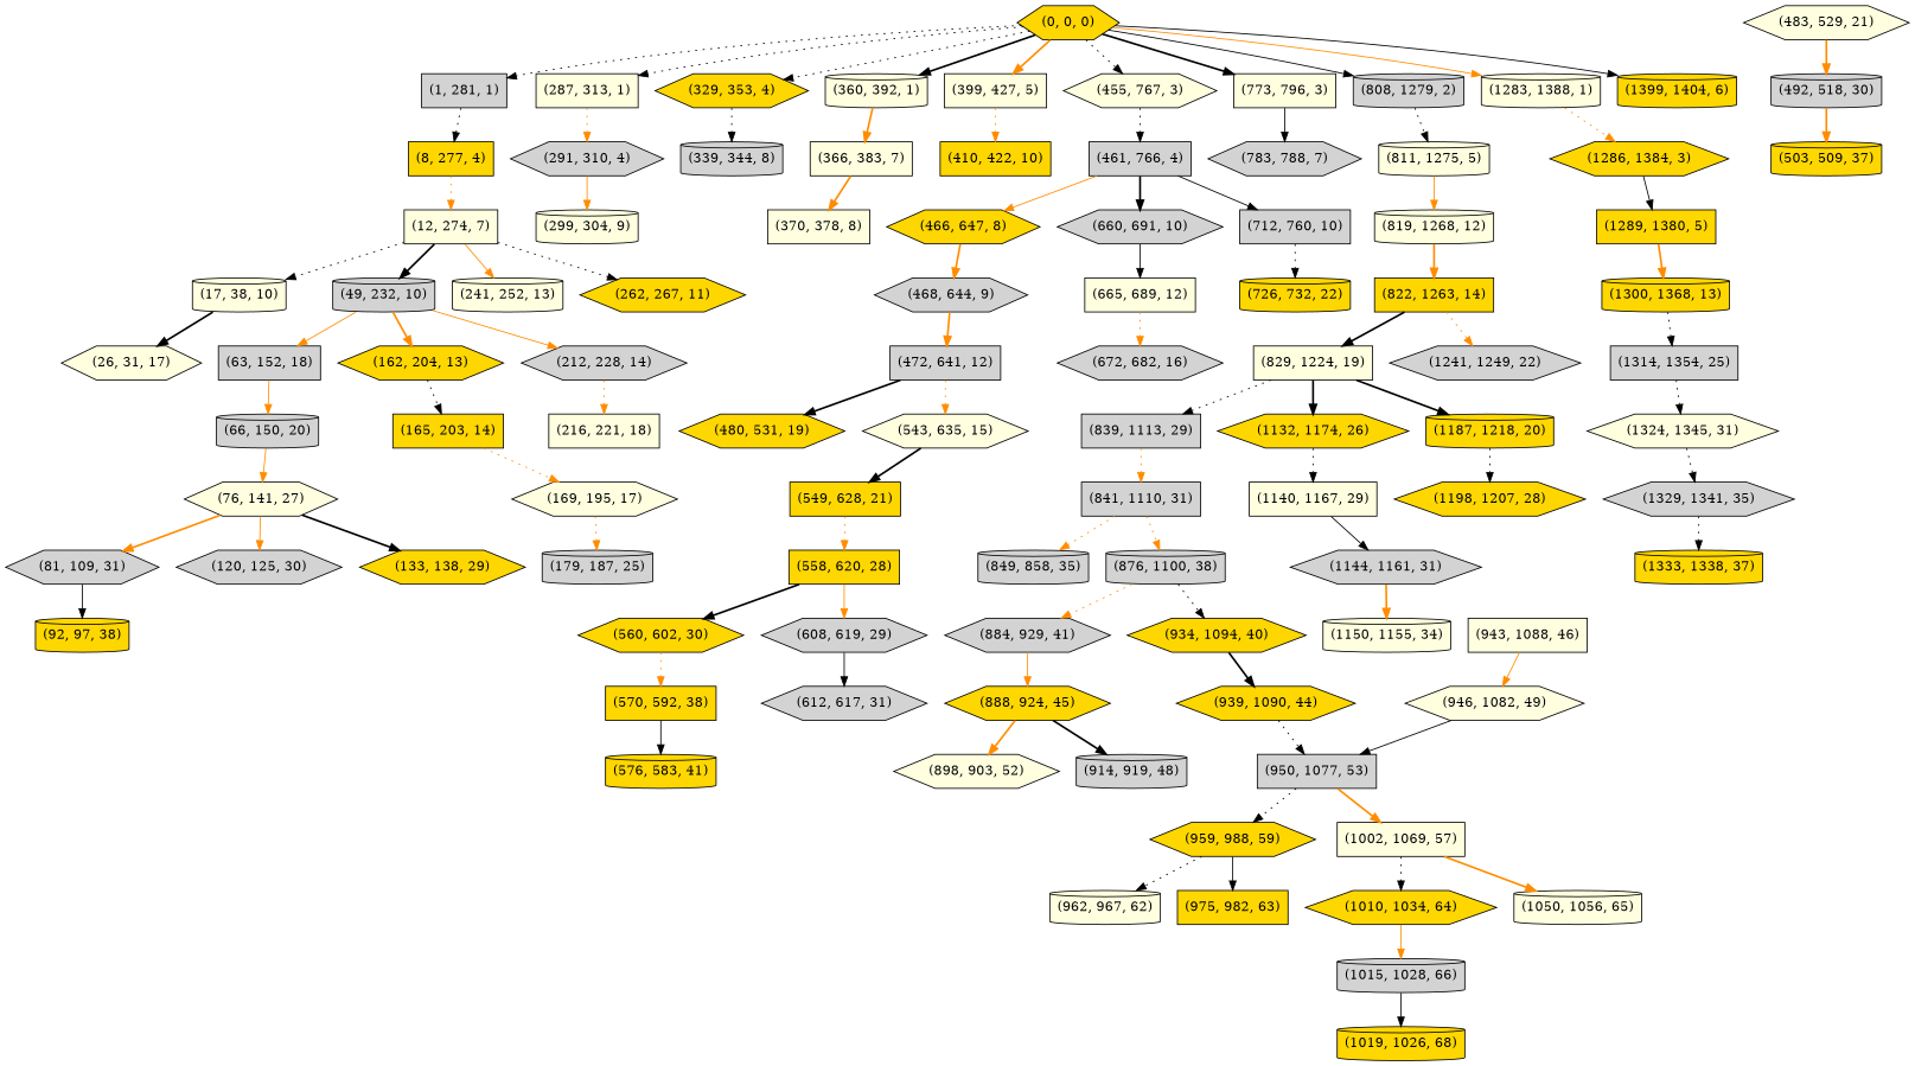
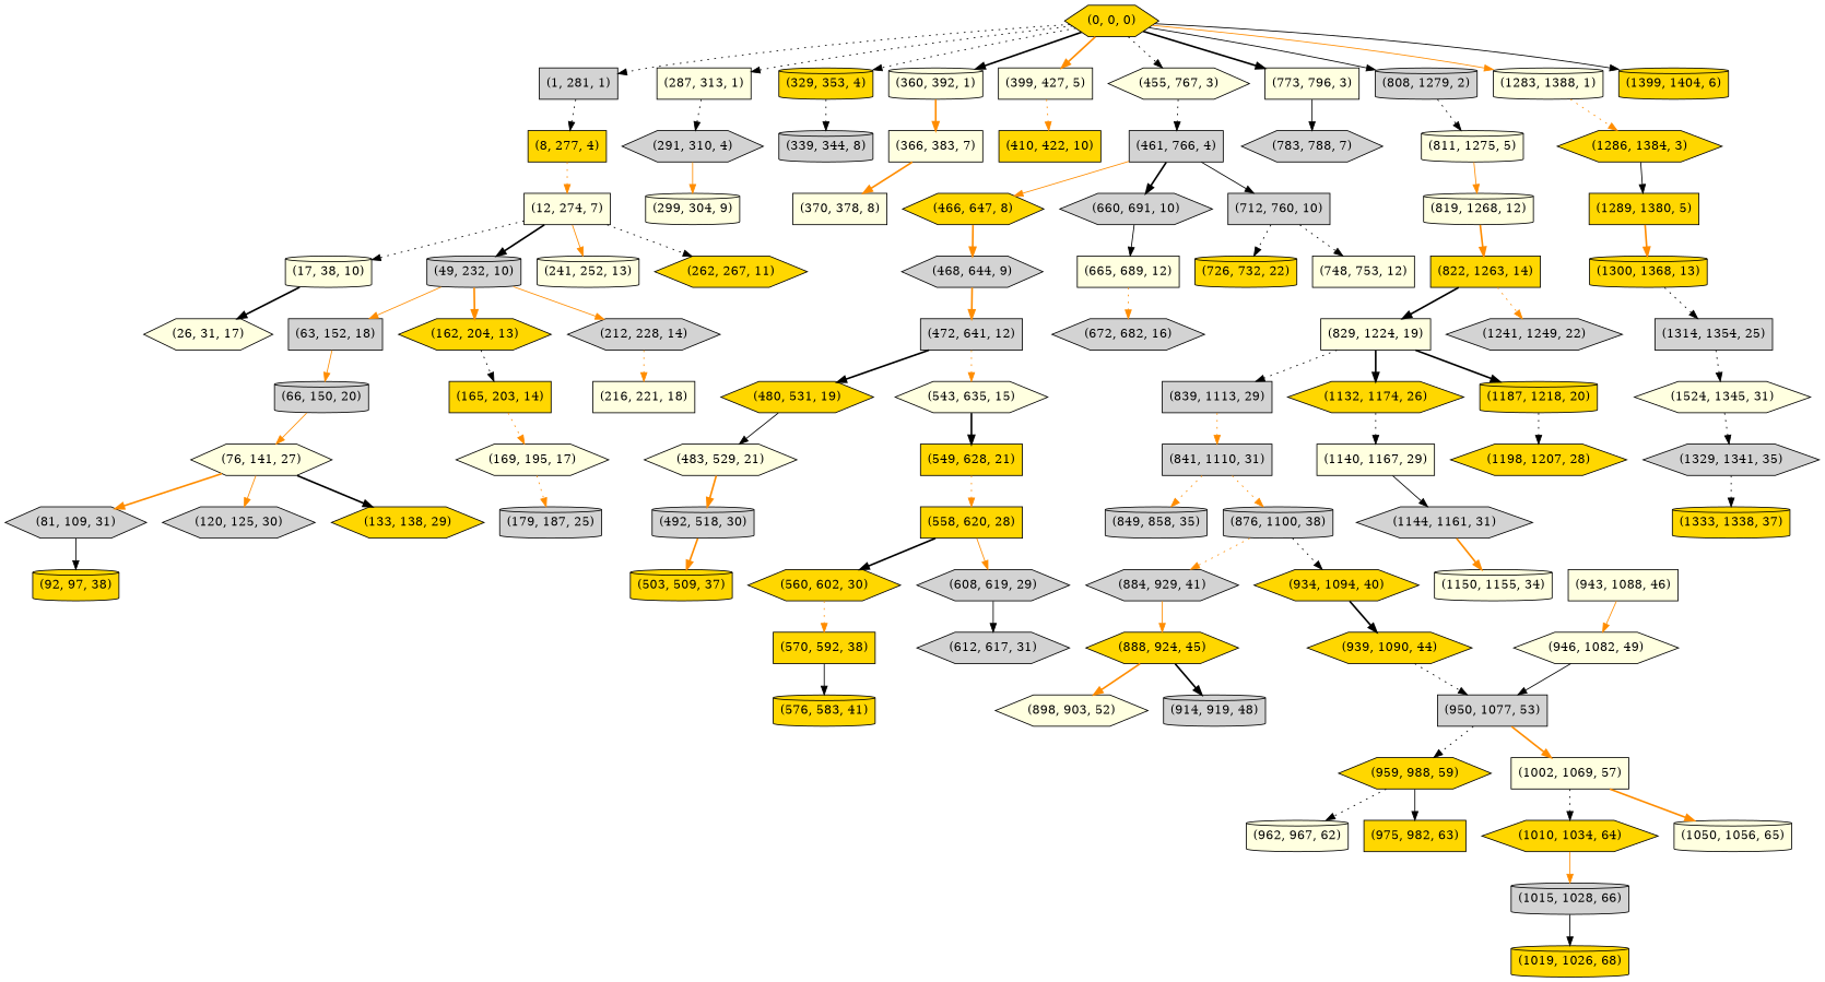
  digraph {
    node [fillcolor=gold shape=hexagon style=filled]
    edge [color=black style=dotted]
    "(1, 281, 1)" [fillcolor=lightgrey shape=box]
    "(0, 0, 0)"
    "(287, 313, 1)" [fillcolor=lightyellow shape=box]
-   "(329, 353, 4)"
+   "(329, 353, 4)" [shape=cylinder]
    "(360, 392, 1)" [fillcolor=lightyellow shape=cylinder]
    "(399, 427, 5)" [fillcolor=lightyellow shape=box]
    "(455, 767, 3)" [fillcolor=lightyellow]
    "(773, 796, 3)" [fillcolor=lightyellow shape=box]
    "(808, 1279, 2)" [fillcolor=lightgrey shape=cylinder]
    "(1283, 1388, 1)" [fillcolor=lightyellow shape=cylinder]
    "(1399, 1404, 6)" [shape=cylinder]
    "(8, 277, 4)" [shape=box]
    "(291, 310, 4)" [fillcolor=lightgrey]
    "(339, 344, 8)" [fillcolor=lightgrey shape=cylinder]
    "(366, 383, 7)" [fillcolor=lightyellow shape=box]
    "(410, 422, 10)" [shape=box]
    "(461, 766, 4)" [fillcolor=lightgrey shape=box]
    "(783, 788, 7)" [fillcolor=lightgrey]
    "(811, 1275, 5)" [fillcolor=lightyellow shape=cylinder]
    "(1286, 1384, 3)"
    "(12, 274, 7)" [fillcolor=lightyellow shape=box]
    "(17, 38, 10)" [fillcolor=lightyellow shape=cylinder]
    "(49, 232, 10)" [fillcolor=lightgrey shape=cylinder]
    "(241, 252, 13)" [fillcolor=lightyellow shape=cylinder]
    "(262, 267, 11)"
    "(26, 31, 17)" [fillcolor=lightyellow]
    "(63, 152, 18)" [fillcolor=lightgrey shape=box]
    "(162, 204, 13)"
    "(212, 228, 14)" [fillcolor=lightgrey]
    "(66, 150, 20)" [fillcolor=lightgrey shape=cylinder]
    "(165, 203, 14)" [shape=box]
    "(216, 221, 18)" [fillcolor=lightyellow shape=box]
    "(76, 141, 27)" [fillcolor=lightyellow]
    "(81, 109, 31)" [fillcolor=lightgrey]
    "(120, 125, 30)" [fillcolor=lightgrey]
    "(133, 138, 29)"
    "(92, 97, 38)" [shape=cylinder]
    "(169, 195, 17)" [fillcolor=lightyellow]
    "(179, 187, 25)" [fillcolor=lightgrey shape=cylinder]
    "(299, 304, 9)" [fillcolor=lightyellow shape=cylinder]
    "(370, 378, 8)" [fillcolor=lightyellow shape=box]
    "(466, 647, 8)"
    "(660, 691, 10)" [fillcolor=lightgrey]
    "(712, 760, 10)" [fillcolor=lightgrey shape=box]
    "(468, 644, 9)" [fillcolor=lightgrey]
    "(665, 689, 12)" [fillcolor=lightyellow shape=box]
    "(726, 732, 22)" [shape=cylinder]
+   "(748, 753, 12)" [fillcolor=lightyellow shape=box]
    "(472, 641, 12)" [fillcolor=lightgrey shape=box]
    "(480, 531, 19)"
    "(543, 635, 15)" [fillcolor=lightyellow]
    "(483, 529, 21)" [fillcolor=lightyellow]
    "(549, 628, 21)" [shape=box]
    "(492, 518, 30)" [fillcolor=lightgrey shape=cylinder]
    "(503, 509, 37)" [shape=cylinder]
    "(558, 620, 28)" [shape=box]
    "(560, 602, 30)"
    "(608, 619, 29)" [fillcolor=lightgrey]
    "(570, 592, 38)" [shape=box]
    "(612, 617, 31)" [fillcolor=lightgrey]
    "(576, 583, 41)" [shape=cylinder]
    "(672, 682, 16)" [fillcolor=lightgrey]
    "(819, 1268, 12)" [fillcolor=lightyellow shape=cylinder]
    "(822, 1263, 14)" [shape=box]
    "(829, 1224, 19)" [fillcolor=lightyellow shape=box]
    "(1241, 1249, 22)" [fillcolor=lightgrey]
    "(839, 1113, 29)" [fillcolor=lightgrey shape=box]
    "(1132, 1174, 26)"
    "(1187, 1218, 20)" [shape=cylinder]
    "(841, 1110, 31)" [fillcolor=lightgrey shape=box]
    "(1140, 1167, 29)" [fillcolor=lightyellow shape=box]
    "(1198, 1207, 28)"
    "(849, 858, 35)" [fillcolor=lightgrey shape=cylinder]
    "(876, 1100, 38)" [fillcolor=lightgrey shape=cylinder]
    "(884, 929, 41)" [fillcolor=lightgrey]
    "(934, 1094, 40)"
    "(888, 924, 45)"
    "(939, 1090, 44)"
    "(898, 903, 52)" [fillcolor=lightyellow]
    "(914, 919, 48)" [fillcolor=lightgrey shape=cylinder]
    "(950, 1077, 53)" [fillcolor=lightgrey shape=box]
    "(943, 1088, 46)" [fillcolor=lightyellow shape=box]
    "(946, 1082, 49)" [fillcolor=lightyellow]
    "(959, 988, 59)"
    "(1002, 1069, 57)" [fillcolor=lightyellow shape=box]
    "(962, 967, 62)" [fillcolor=lightyellow shape=cylinder]
    "(975, 982, 63)" [shape=box]
    "(1010, 1034, 64)"
    "(1050, 1056, 65)" [fillcolor=lightyellow shape=cylinder]
    "(1015, 1028, 66)" [fillcolor=lightgrey shape=cylinder]
    "(1019, 1026, 68)" [shape=cylinder]
    "(1144, 1161, 31)" [fillcolor=lightgrey]
    "(1150, 1155, 34)" [fillcolor=lightyellow shape=cylinder]
    "(1289, 1380, 5)" [shape=box]
    "(1300, 1368, 13)" [shape=cylinder]
    "(1314, 1354, 25)" [fillcolor=lightgrey shape=box]
-   "(1324, 1345, 31)" [fillcolor=lightyellow]
+   "(1324, 1345, 31)" [fillcolor=lightyellow label="(1524, 1345, 31)"]
    "(1329, 1341, 35)" [fillcolor=lightgrey]
    "(1333, 1338, 37)" [shape=cylinder]
    "(1, 281, 1)" -> "(8, 277, 4)"
    "(0, 0, 0)" -> "(1, 281, 1)"
    "(0, 0, 0)" -> "(287, 313, 1)"
    "(0, 0, 0)" -> "(329, 353, 4)"
    "(0, 0, 0)" -> "(360, 392, 1)" [style=bold]
    "(0, 0, 0)" -> "(399, 427, 5)" [color=darkorange style=bold]
    "(0, 0, 0)" -> "(455, 767, 3)"
    "(0, 0, 0)" -> "(773, 796, 3)" [style=bold]
    "(0, 0, 0)" -> "(808, 1279, 2)" [style=solid]
    "(0, 0, 0)" -> "(1283, 1388, 1)" [color=darkorange style=solid]
    "(0, 0, 0)" -> "(1399, 1404, 6)" [style=solid]
-   "(287, 313, 1)" -> "(291, 310, 4)" [color=darkorange]
+   "(287, 313, 1)" -> "(291, 310, 4)"
    "(329, 353, 4)" -> "(339, 344, 8)"
    "(360, 392, 1)" -> "(366, 383, 7)" [color=darkorange style=bold]
    "(399, 427, 5)" -> "(410, 422, 10)" [color=darkorange]
    "(455, 767, 3)" -> "(461, 766, 4)"
    "(773, 796, 3)" -> "(783, 788, 7)" [style=solid]
    "(808, 1279, 2)" -> "(811, 1275, 5)"
    "(1283, 1388, 1)" -> "(1286, 1384, 3)" [color=darkorange]
    "(8, 277, 4)" -> "(12, 274, 7)" [color=darkorange]
    "(291, 310, 4)" -> "(299, 304, 9)" [color=darkorange style=solid]
    "(366, 383, 7)" -> "(370, 378, 8)" [color=darkorange style=bold]
    "(461, 766, 4)" -> "(466, 647, 8)" [color=darkorange style=solid]
    "(461, 766, 4)" -> "(660, 691, 10)" [style=bold]
    "(461, 766, 4)" -> "(712, 760, 10)" [style=solid]
    "(811, 1275, 5)" -> "(819, 1268, 12)" [color=darkorange style=solid]
    "(1286, 1384, 3)" -> "(1289, 1380, 5)" [style=solid]
    "(12, 274, 7)" -> "(17, 38, 10)"
    "(12, 274, 7)" -> "(49, 232, 10)" [style=bold]
    "(12, 274, 7)" -> "(241, 252, 13)" [color=darkorange style=solid]
    "(12, 274, 7)" -> "(262, 267, 11)"
    "(17, 38, 10)" -> "(26, 31, 17)" [style=bold]
    "(49, 232, 10)" -> "(63, 152, 18)" [color=darkorange style=solid]
    "(49, 232, 10)" -> "(162, 204, 13)" [color=darkorange style=bold]
    "(49, 232, 10)" -> "(212, 228, 14)" [color=darkorange style=solid]
    "(63, 152, 18)" -> "(66, 150, 20)" [color=darkorange style=solid]
    "(162, 204, 13)" -> "(165, 203, 14)"
    "(212, 228, 14)" -> "(216, 221, 18)" [color=darkorange]
    "(66, 150, 20)" -> "(76, 141, 27)" [color=darkorange style=solid]
    "(165, 203, 14)" -> "(169, 195, 17)" [color=darkorange]
    "(76, 141, 27)" -> "(81, 109, 31)" [color=darkorange style=bold]
    "(76, 141, 27)" -> "(120, 125, 30)" [color=darkorange style=solid]
    "(76, 141, 27)" -> "(133, 138, 29)" [style=bold]
    "(81, 109, 31)" -> "(92, 97, 38)" [style=solid]
    "(169, 195, 17)" -> "(179, 187, 25)" [color=darkorange]
    "(466, 647, 8)" -> "(468, 644, 9)" [color=darkorange style=bold]
    "(660, 691, 10)" -> "(665, 689, 12)" [style=solid]
    "(712, 760, 10)" -> "(726, 732, 22)"
+   "(712, 760, 10)" -> "(748, 753, 12)"
    "(468, 644, 9)" -> "(472, 641, 12)" [color=darkorange style=bold]
    "(665, 689, 12)" -> "(672, 682, 16)" [color=darkorange]
    "(472, 641, 12)" -> "(480, 531, 19)" [style=bold]
    "(472, 641, 12)" -> "(543, 635, 15)" [color=darkorange]
+   "(480, 531, 19)" -> "(483, 529, 21)" [style=solid]
    "(543, 635, 15)" -> "(549, 628, 21)" [style=bold]
    "(483, 529, 21)" -> "(492, 518, 30)" [color=darkorange style=bold]
    "(549, 628, 21)" -> "(558, 620, 28)" [color=darkorange]
    "(492, 518, 30)" -> "(503, 509, 37)" [color=darkorange style=bold]
    "(558, 620, 28)" -> "(560, 602, 30)" [style=bold]
    "(558, 620, 28)" -> "(608, 619, 29)" [color=darkorange style=solid]
    "(560, 602, 30)" -> "(570, 592, 38)" [color=darkorange]
    "(608, 619, 29)" -> "(612, 617, 31)" [style=solid]
    "(570, 592, 38)" -> "(576, 583, 41)" [style=solid]
    "(819, 1268, 12)" -> "(822, 1263, 14)" [color=darkorange style=bold]
    "(822, 1263, 14)" -> "(829, 1224, 19)" [style=bold]
    "(822, 1263, 14)" -> "(1241, 1249, 22)" [color=darkorange]
    "(829, 1224, 19)" -> "(839, 1113, 29)"
    "(829, 1224, 19)" -> "(1132, 1174, 26)" [style=bold]
    "(829, 1224, 19)" -> "(1187, 1218, 20)" [style=bold]
    "(839, 1113, 29)" -> "(841, 1110, 31)" [color=darkorange]
    "(1132, 1174, 26)" -> "(1140, 1167, 29)"
    "(1187, 1218, 20)" -> "(1198, 1207, 28)"
    "(841, 1110, 31)" -> "(849, 858, 35)" [color=darkorange]
    "(841, 1110, 31)" -> "(876, 1100, 38)" [color=darkorange]
    "(1140, 1167, 29)" -> "(1144, 1161, 31)" [style=solid]
    "(876, 1100, 38)" -> "(884, 929, 41)" [color=darkorange]
    "(876, 1100, 38)" -> "(934, 1094, 40)"
    "(884, 929, 41)" -> "(888, 924, 45)" [color=darkorange style=solid]
    "(934, 1094, 40)" -> "(939, 1090, 44)" [style=bold]
    "(888, 924, 45)" -> "(898, 903, 52)" [color=darkorange style=bold]
    "(888, 924, 45)" -> "(914, 919, 48)" [style=bold]
    "(939, 1090, 44)" -> "(950, 1077, 53)"
    "(950, 1077, 53)" -> "(959, 988, 59)"
    "(950, 1077, 53)" -> "(1002, 1069, 57)" [color=darkorange style=bold]
    "(943, 1088, 46)" -> "(946, 1082, 49)" [color=darkorange style=solid]
    "(946, 1082, 49)" -> "(950, 1077, 53)" [style=solid]
    "(959, 988, 59)" -> "(962, 967, 62)"
    "(959, 988, 59)" -> "(975, 982, 63)" [style=solid]
    "(1002, 1069, 57)" -> "(1010, 1034, 64)"
    "(1002, 1069, 57)" -> "(1050, 1056, 65)" [color=darkorange style=bold]
    "(1010, 1034, 64)" -> "(1015, 1028, 66)" [color=darkorange style=solid]
    "(1015, 1028, 66)" -> "(1019, 1026, 68)" [style=solid]
    "(1144, 1161, 31)" -> "(1150, 1155, 34)" [color=darkorange style=bold]
    "(1289, 1380, 5)" -> "(1300, 1368, 13)" [color=darkorange style=bold]
    "(1300, 1368, 13)" -> "(1314, 1354, 25)"
    "(1314, 1354, 25)" -> "(1324, 1345, 31)"
    "(1324, 1345, 31)" -> "(1329, 1341, 35)"
    "(1329, 1341, 35)" -> "(1333, 1338, 37)"
  }
